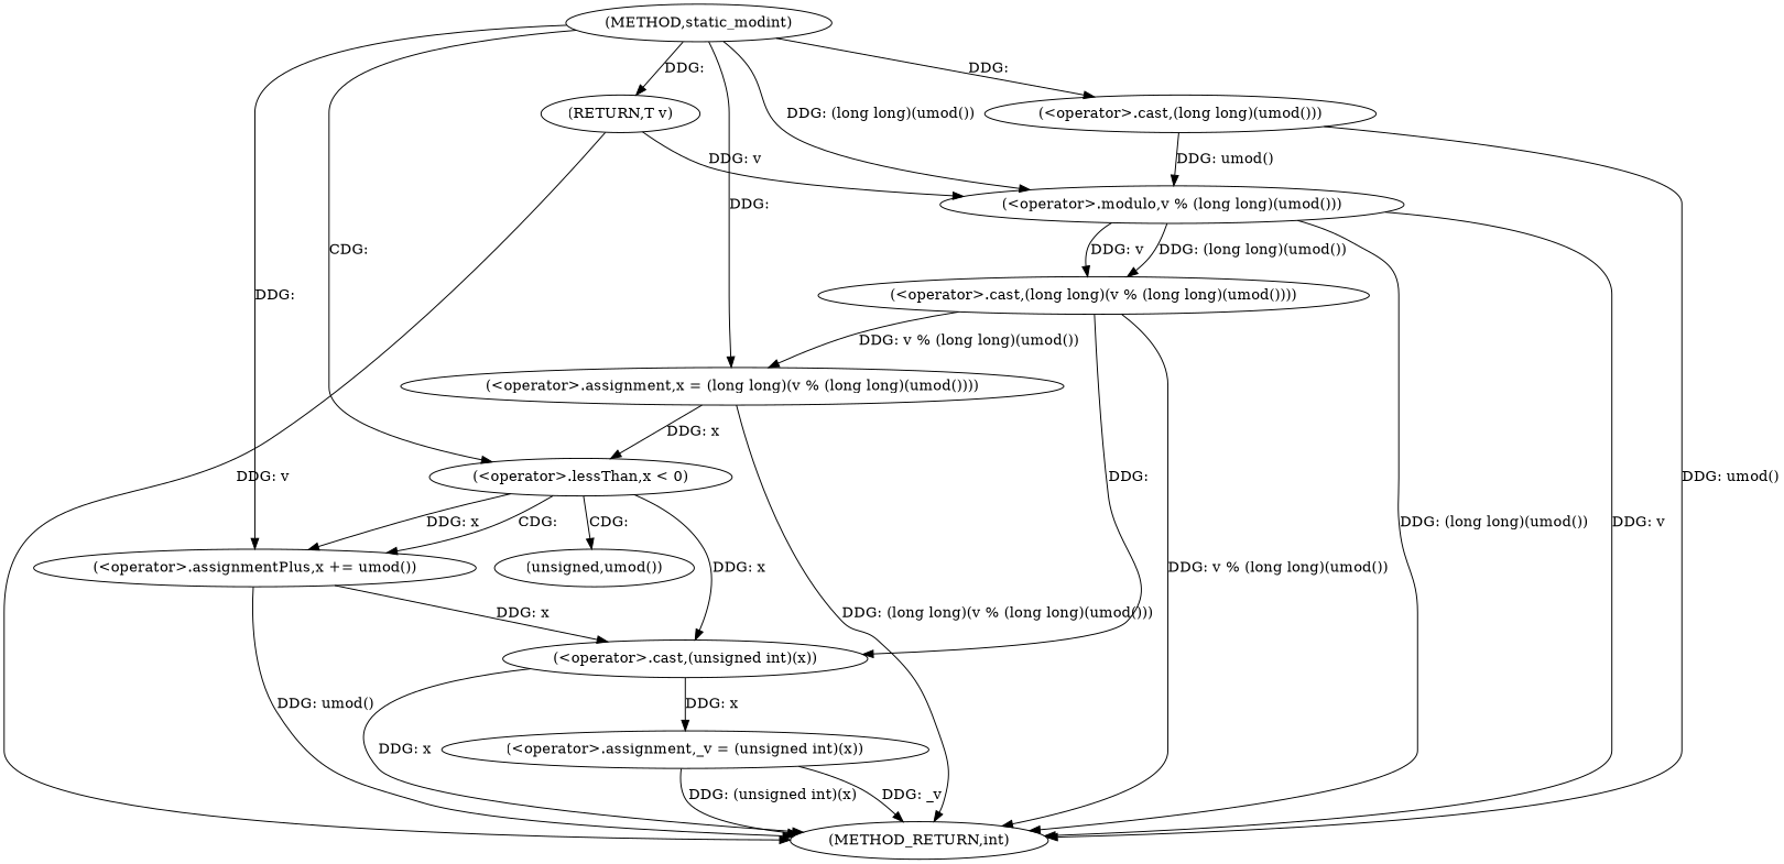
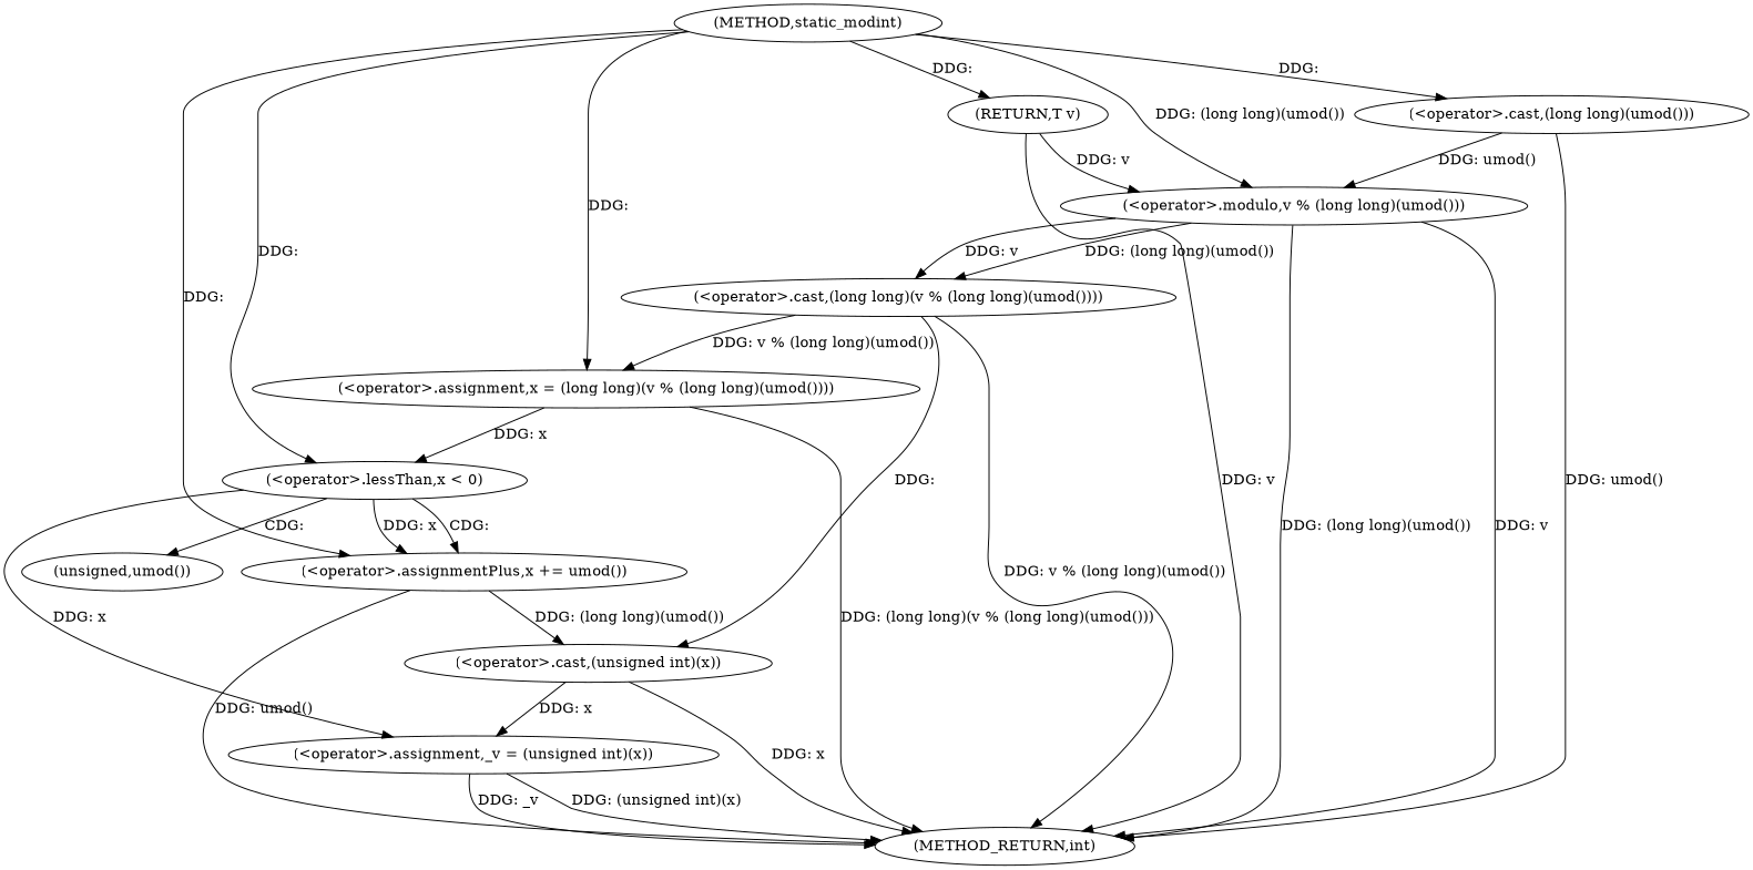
  digraph {
    n1 [label="(METHOD,static_modint)"]
    n2 [label="(RETURN,T v)"]
    n3 [label="(<operator>.assignment,x = (long long)(v % (long long)(umod())))"]
    n4 [label="(<operator>.lessThan,x < 0)"]
    n5 [label="(<operator>.assignmentPlus,x += umod())"]
    n6 [label="(<operator>.modulo,v % (long long)(umod()))"]
    n7 [label="(<operator>.cast,(long long)(umod()))"]
    n8 [label="(METHOD_RETURN,int)"]
    n9 [label="(<operator>.assignment,_v = (unsigned int)(x))"]
    n10 [label="(<operator>.cast,(unsigned int)(x))"]
    n11 [label="(unsigned,umod())"]
    n12 [label="(<operator>.cast,(long long)(v % (long long)(umod())))"]
    n1 -> n2 [label="DDG: "]
    n1 -> n3 [label="DDG: "]
-   n1 -> n4 [label="CDG: "]
+   n1 -> n4 [label="DDG: "]
    n1 -> n5 [label="DDG: "]
    n1 -> n6 [label="DDG: (long long)(umod())"]
    n1 -> n7 [label="DDG: "]
    n2 -> n6 [label="DDG: v"]
    n2 -> n8 [label="DDG: v"]
    n3 -> n4 [label="DDG: x"]
    n3 -> n8 [label="DDG: (long long)(v % (long long)(umod()))"]
    n4 -> n5 [label="DDG: x"]
    n4 -> n5 [label="CDG: "]
-   n4 -> n10 [label="DDG: x"]
+   n4 -> n9 [label="DDG: x"]
    n4 -> n11 [label="CDG: "]
    n5 -> n8 [label="DDG: umod()"]
-   n5 -> n10 [label="DDG: x"]
+   n5 -> n10 [label="DDG: (long long)(umod())"]
    n6 -> n8 [label="DDG: v"]
    n6 -> n8 [label="DDG: (long long)(umod())"]
    n6 -> n12 [label="DDG: (long long)(umod())"]
    n6 -> n12 [label="DDG: v"]
    n7 -> n6 [label="DDG: umod()"]
    n7 -> n8 [label="DDG: umod()"]
    n9 -> n8 [label="DDG: (unsigned int)(x)"]
    n9 -> n8 [label="DDG: _v"]
    n10 -> n8 [label="DDG: x"]
    n10 -> n9 [label="DDG: x"]
    n12 -> n3 [label="DDG: v % (long long)(umod())"]
    n12 -> n8 [label="DDG: v % (long long)(umod())"]
    n12 -> n10 [label="DDG: "]
  }
